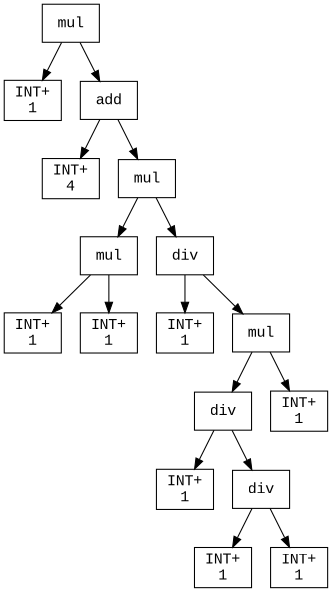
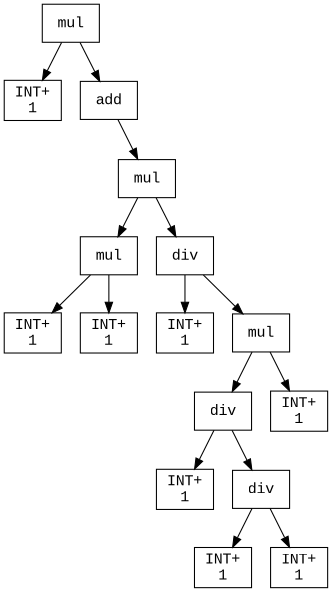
  digraph {
    fontname="Liberation Mono"
    node [shape=box fontname="Liberation Mono"]
    edge [fontname="Liberation Mono"]
    n1 [label=mul]
    n2 [label="INT+\n1"]
    n3 [label=add]
-   n4 [label="INT+\n4"]
    n5 [label=mul]
    n6 [label=mul]
    n7 [label=div]
    n8 [label="INT+\n1"]
    n9 [label="INT+\n1"]
    n10 [label="INT+\n1"]
    n11 [label=mul]
    n12 [label=div]
    n13 [label="INT+\n1"]
    n14 [label="INT+\n1"]
    n15 [label=div]
    n16 [label="INT+\n1"]
    n17 [label="INT+\n1"]
    n1 -> n2
    n1 -> n3
-   n3 -> n4
    n3 -> n5
    n5 -> n6
    n5 -> n7
    n6 -> n8
    n6 -> n9
    n7 -> n10
    n7 -> n11
    n11 -> n12
    n11 -> n13
    n12 -> n14
    n12 -> n15
    n15 -> n16
    n15 -> n17
  }
